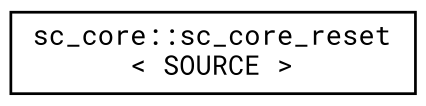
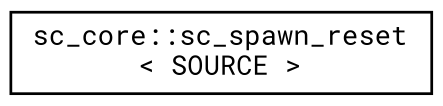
  digraph {
    rankdir=LR
    fontname="Roboto Mono"
-   n1 [color=black fillcolor=white fontname="Roboto Mono" fontsize=10 height=0.2 label="sc_core::sc_core_reset\l\< SOURCE \>" shape=record style=filled width=0.4]
+   n1 [color=black fillcolor=white fontname="Roboto Mono" fontsize=10 height=0.2 label="sc_core::sc_spawn_reset\l\< SOURCE \>" shape=record style=filled width=0.4]
  }
